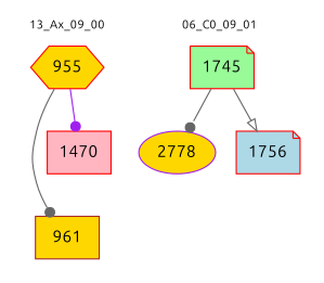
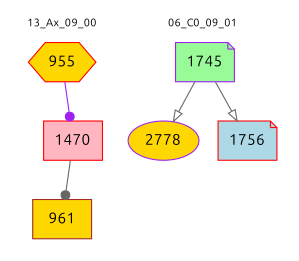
  digraph {
    fontname=Ubuntu
    node [color=red fillcolor=gold fontname=Ubuntu shape=box style=filled]
    edge [arrowhead=dot color=gray40 fontname=Ubuntu]
    n1 [label=955 shape=hexagon]
    n2 [color=brown label=961]
    n3 [fillcolor=lightpink label=1470]
-   n4 [fillcolor=palegreen label=1745 shape=note]
+   n4 [color=purple fillcolor=palegreen label=1745 shape=note]
    n5 [color=purple label=2778 shape=ellipse]
    n6 [fillcolor=lightblue label=1756 shape=note]
    subgraph cluster_1 {
      color=white
      fontsize=10
      label="13_Ax_09_00"
      n1
      n2
      n3
    }
    subgraph cluster_2 {
      color=white
      fontsize=10
      label="06_C0_09_01"
      n4
      n5
      n6
    }
-   n1 -> n2
+   n3 -> n2
    n1 -> n3 [color=purple]
-   n4 -> n5
+   n4 -> n5 [arrowhead=onormal]
    n4 -> n6 [arrowhead=onormal]
  }
